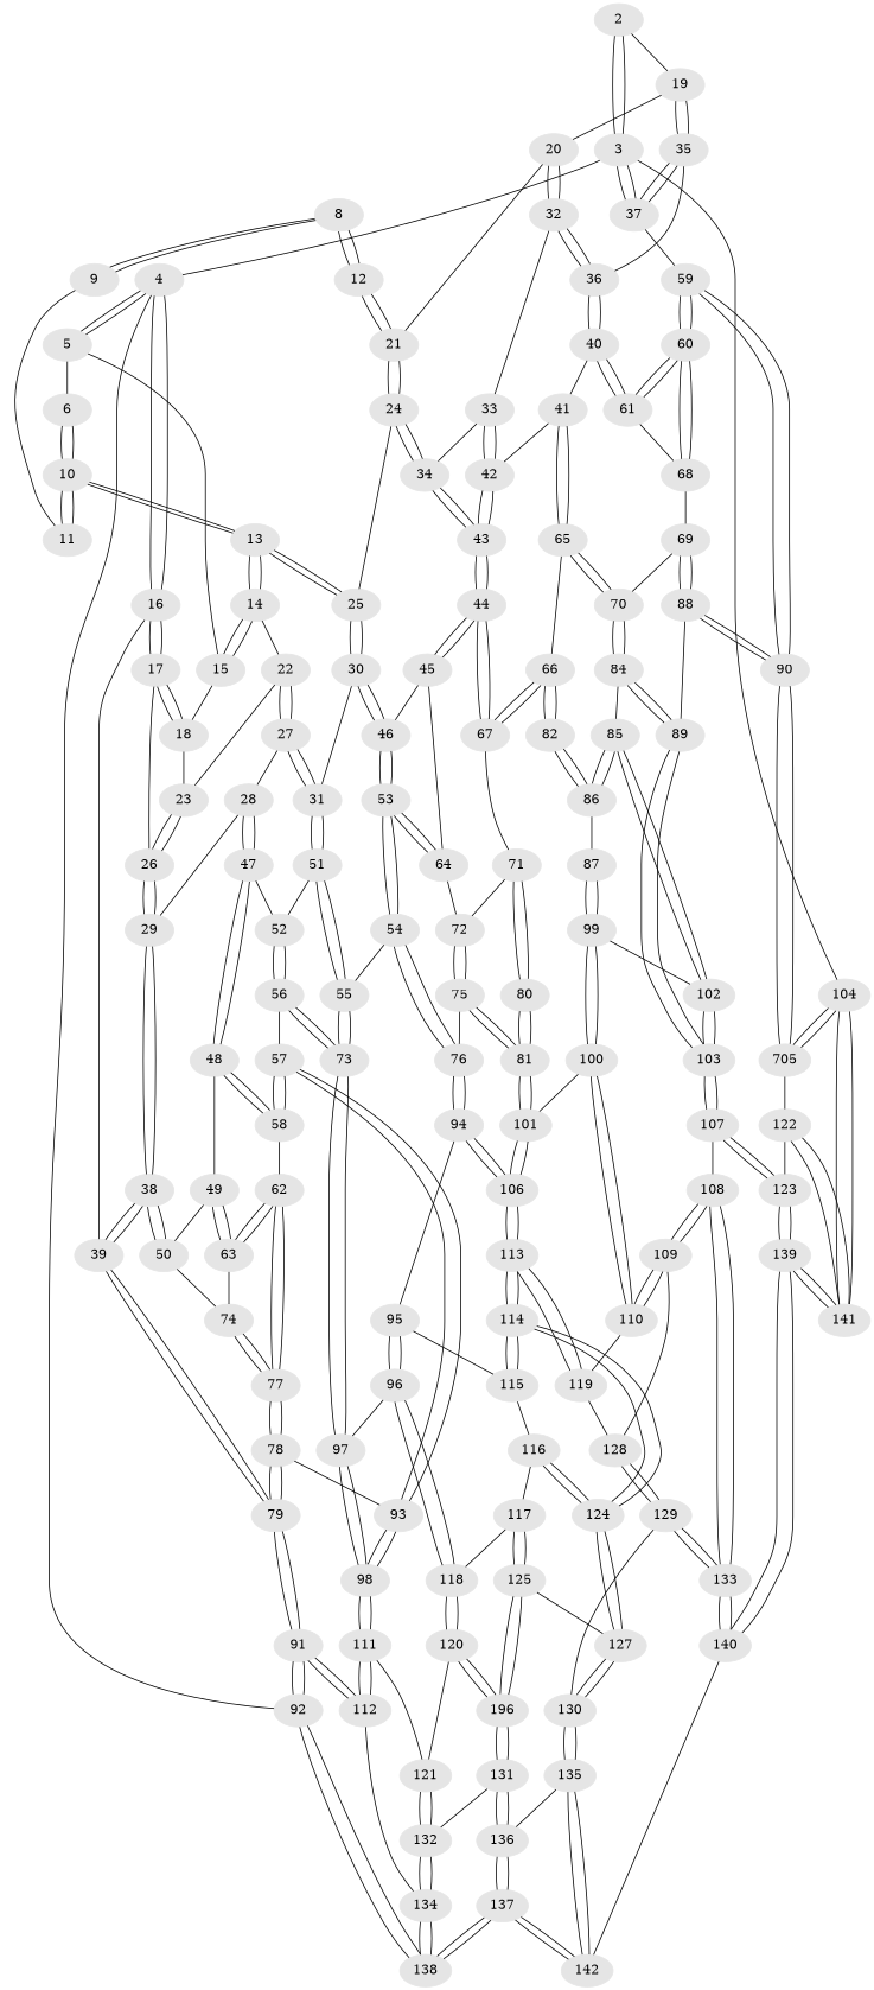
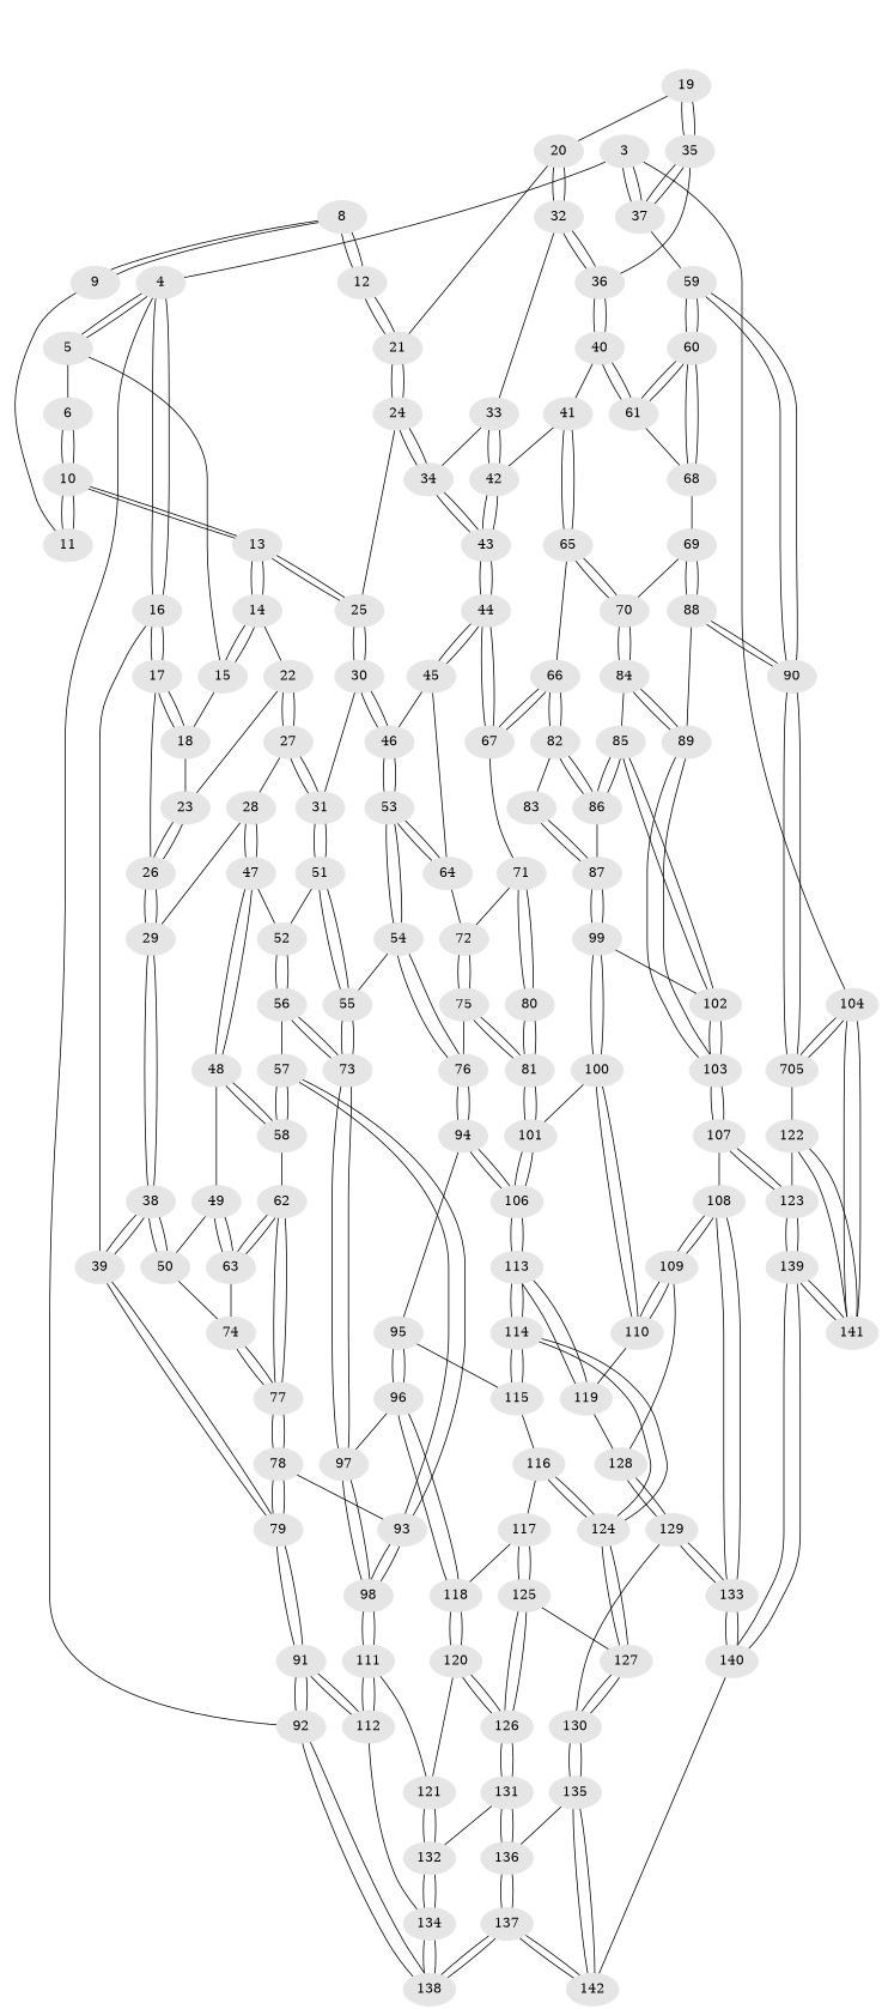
  graph {
    node [color=gray90 style=filled]
-   2
    3
    19
    8
    9
    12
    4
    37
    104
    20
    35
    5
    16
    92
    59
    n16 [label=705]
    141
    6
    15
    17
    39
    138
    10
    18
    11
    13
    21
    14
    25
    24
    22
    30
    23
    27
    26
    79
    29
    32
    36
    33
    34
    28
    31
    43
    46
    38
    47
    51
    48
    52
    50
    53
    55
    42
    40
    44
    41
    61
    60
    90
    74
    91
    65
    68
    66
    70
    45
    67
    64
    71
    72
    54
    49
    58
    56
    63
    62
    77
    73
    57
    76
    94
    97
    93
    98
    69
    78
    75
    82
    84
+   83
    86
    80
    88
    89
    85
    81
    101
    95
    106
    112
    87
    99
    102
    103
    100
    107
    122
    134
    111
    96
    115
    113
    118
    116
    120
    121
    110
    119
    108
    123
    114
    109
    133
    139
    128
    140
    129
    132
    124
    127
    117
    125
-   126 [label=196]
+   126
    131
    130
    136
    135
    142
    137
-   2 -- 3
-   2 -- 3
-   2 -- 19
    3 -- 4
    3 -- 37
    3 -- 37
    3 -- 104
    19 -- 20
    19 -- 35
    19 -- 35
    8 -- 9
    8 -- 9
    8 -- 12
    8 -- 12
    9 -- 11
    12 -- 21
    12 -- 21
    4 -- 5
    4 -- 5
    4 -- 16
    4 -- 16
    4 -- 92
    37 -- 59
    104 -- n16
    104 -- n16
    104 -- 141
    104 -- 141
    20 -- 21
    20 -- 32
    20 -- 32
    35 -- 37
    35 -- 37
    35 -- 36
    5 -- 6
    5 -- 15
    16 -- 17
    16 -- 17
    16 -- 39
    92 -- 138
    92 -- 138
    59 -- 60
    59 -- 60
    59 -- 90
    59 -- 90
    n16 -- 122
    6 -- 10
    6 -- 10
    15 -- 18
    17 -- 18
    17 -- 18
    17 -- 26
    39 -- 79
    39 -- 79
    10 -- 11
    10 -- 11
    10 -- 13
    10 -- 13
    18 -- 23
    13 -- 14
    13 -- 14
    13 -- 25
    13 -- 25
    21 -- 24
    21 -- 24
    14 -- 15
    14 -- 15
    14 -- 22
    25 -- 30
    25 -- 30
    24 -- 25
    24 -- 34
    24 -- 34
    22 -- 23
    22 -- 27
    22 -- 27
    30 -- 31
    30 -- 46
    30 -- 46
    23 -- 26
    23 -- 26
    27 -- 28
    27 -- 31
    27 -- 31
    26 -- 29
    26 -- 29
    79 -- 91
    79 -- 91
    29 -- 38
    29 -- 38
    32 -- 36
    32 -- 36
    32 -- 33
    36 -- 40
    36 -- 40
    33 -- 34
    33 -- 42
    33 -- 42
    34 -- 43
    34 -- 43
    28 -- 29
    28 -- 47
    28 -- 47
    31 -- 51
    31 -- 51
    43 -- 44
    43 -- 44
    46 -- 53
    46 -- 53
    38 -- 39
    38 -- 39
    38 -- 50
    38 -- 50
    47 -- 48
    47 -- 48
    47 -- 52
    51 -- 52
    51 -- 55
    51 -- 55
    48 -- 49
    48 -- 58
    48 -- 58
    52 -- 56
    52 -- 56
    50 -- 74
    53 -- 64
    53 -- 64
    53 -- 54
    53 -- 54
    55 -- 73
    55 -- 73
    42 -- 43
    42 -- 43
    40 -- 41
    40 -- 61
    40 -- 61
    44 -- 45
    44 -- 45
    44 -- 67
    44 -- 67
    41 -- 42
    41 -- 65
    41 -- 65
    61 -- 68
    60 -- 61
    60 -- 61
    60 -- 68
    60 -- 68
    90 -- n16
    90 -- n16
    74 -- 77
    74 -- 77
    91 -- 92
    91 -- 92
    91 -- 112
    91 -- 112
    65 -- 66
    65 -- 70
    65 -- 70
    68 -- 69
    66 -- 67
    66 -- 67
    66 -- 82
    66 -- 82
    70 -- 84
    70 -- 84
    45 -- 46
    45 -- 64
    67 -- 71
    64 -- 72
    71 -- 72
    71 -- 80
    71 -- 80
    72 -- 75
    72 -- 75
    54 -- 55
    54 -- 76
    54 -- 76
    49 -- 50
    49 -- 63
    49 -- 63
    58 -- 62
    56 -- 73
    56 -- 73
    56 -- 57
    63 -- 74
    62 -- 63
    62 -- 63
    62 -- 77
    62 -- 77
    77 -- 78
    77 -- 78
    73 -- 97
    73 -- 97
    57 -- 58
    57 -- 58
    57 -- 93
    57 -- 93
    76 -- 94
    76 -- 94
    94 -- 95
    94 -- 106
    94 -- 106
    97 -- 98
    97 -- 98
    93 -- 98
    93 -- 98
    98 -- 111
    98 -- 111
    69 -- 70
    69 -- 88
    69 -- 88
    78 -- 79
    78 -- 79
    78 -- 93
    75 -- 76
    75 -- 81
    75 -- 81
+   82 -- 83
    82 -- 86
    82 -- 86
    84 -- 89
    84 -- 89
    84 -- 85
+   83 -- 87
+   83 -- 87
    86 -- 87
    80 -- 81
    80 -- 81
    88 -- 90
    88 -- 90
    88 -- 89
    89 -- 103
    89 -- 103
    85 -- 86
    85 -- 86
    85 -- 102
    85 -- 102
    81 -- 101
    81 -- 101
    101 -- 106
    101 -- 106
    95 -- 96
    95 -- 96
    95 -- 115
    106 -- 113
    106 -- 113
    112 -- 134
    87 -- 99
    87 -- 99
    99 -- 102
    99 -- 100
    99 -- 100
    102 -- 103
    102 -- 103
    103 -- 107
    103 -- 107
    100 -- 101
    100 -- 110
    100 -- 110
    107 -- 108
    107 -- 123
    107 -- 123
    122 -- 141
    122 -- 141
    122 -- 123
    134 -- 138
    134 -- 138
    111 -- 112
    111 -- 112
    111 -- 121
    96 -- 97
    96 -- 118
    96 -- 118
    115 -- 116
    113 -- 119
    113 -- 119
    113 -- 114
    113 -- 114
    118 -- 120
    118 -- 120
    116 -- 124
    116 -- 124
    116 -- 117
    120 -- 121
    120 -- 126
    120 -- 126
    121 -- 132
    121 -- 132
    110 -- 119
    119 -- 128
    108 -- 109
    108 -- 109
    108 -- 133
    108 -- 133
    123 -- 139
    123 -- 139
    114 -- 115
    114 -- 115
    114 -- 124
    114 -- 124
    109 -- 110
    109 -- 110
    109 -- 128
    133 -- 140
    133 -- 140
    139 -- 141
    139 -- 141
    139 -- 140
    139 -- 140
    128 -- 129
    128 -- 129
    140 -- 142
    129 -- 133
    129 -- 133
    129 -- 130
    132 -- 134
    132 -- 134
    124 -- 127
    124 -- 127
    127 -- 130
    127 -- 130
    117 -- 118
    117 -- 125
    117 -- 125
    125 -- 127
    125 -- 126
    125 -- 126
    126 -- 131
    126 -- 131
    131 -- 132
    131 -- 136
    131 -- 136
    130 -- 135
    130 -- 135
    136 -- 137
    136 -- 137
    135 -- 136
    135 -- 142
    135 -- 142
    137 -- 138
    137 -- 138
    137 -- 142
    137 -- 142
  }
